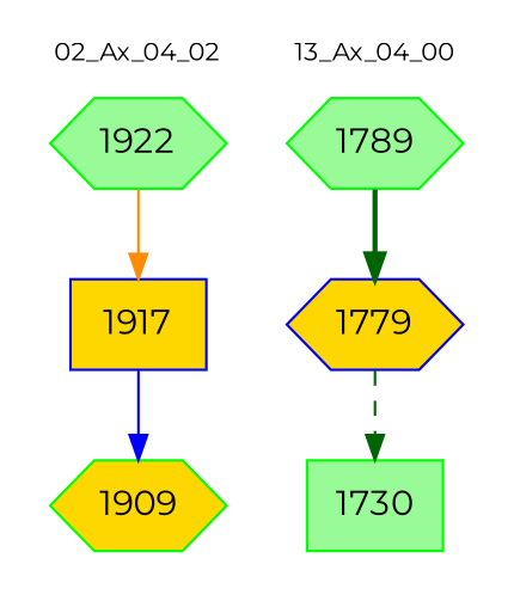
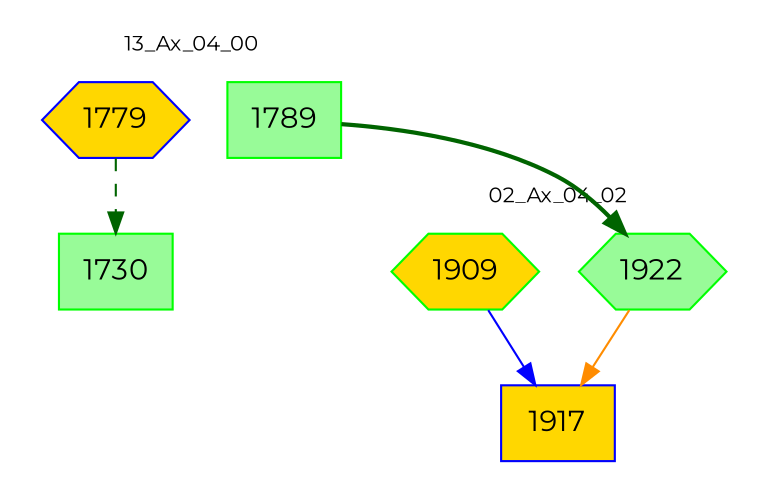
  digraph {
    fontname=Montserrat
    node [color=green fillcolor=palegreen fontname=Montserrat shape=hexagon style=filled]
    edge [color=darkgreen fontname=Montserrat style=solid]
    n1 [label=1922]
    n2 [color=blue fillcolor=gold label=1917 shape=box]
    n3 [fillcolor=gold label=1909]
-   n4 [label=1789]
+   n4 [label=1789 shape=box]
    n5 [color=blue fillcolor=gold label=1779]
    n6 [label=1730 shape=box]
    subgraph cluster_1 {
      color=white
      fontsize=10
      label="02_Ax_04_02"
      n1
      n2
      n3
    }
    subgraph cluster_2 {
      color=white
      fontsize=10
      label="13_Ax_04_00"
      n4
      n5
      n6
    }
    n1 -> n2 [color=darkorange]
-   n2 -> n3 [color=blue]
-   n4 -> n5 [style=bold]
+   n3 -> n2 [color=blue]
+   n4 -> n1 [style=bold]
    n5 -> n6 [style=dashed]
  }
